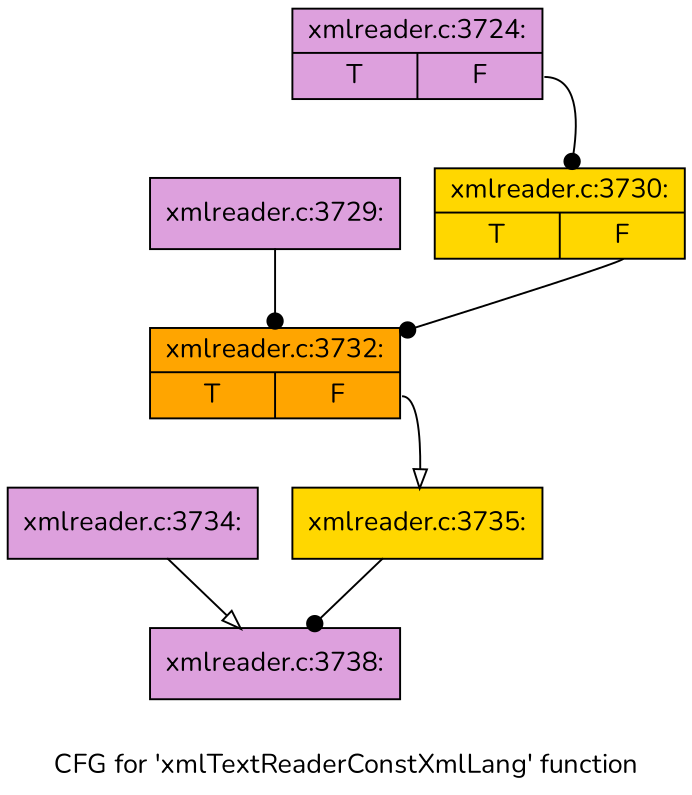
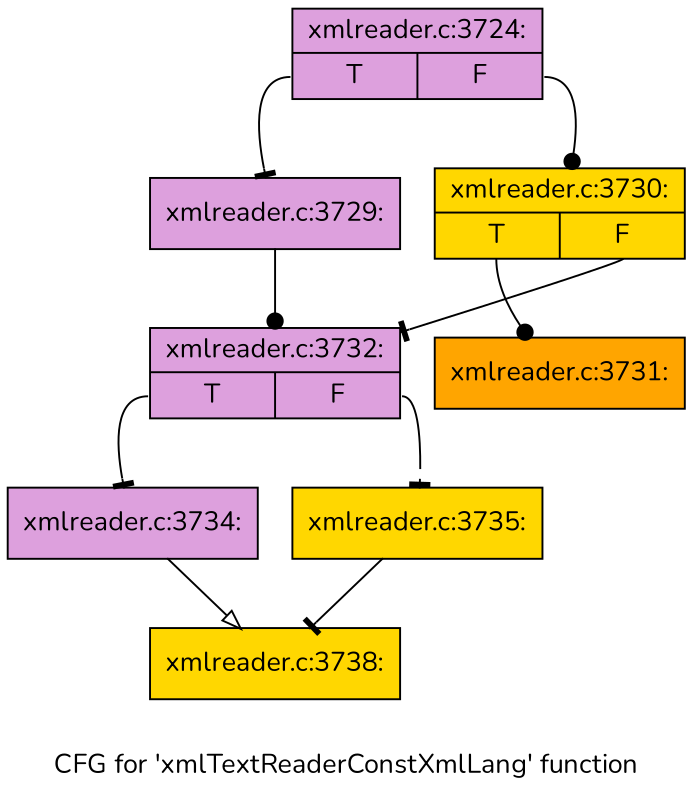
  digraph {
    fontname=Nunito
    label="CFG for 'xmlTextReaderConstXmlLang' function"
    node [fillcolor=plum fontname=Nunito shape=record style=filled]
    edge [arrowhead=tee fontname=Nunito]
    n1 [label="{xmlreader.c:3724:|{<s0>T|<s1>F}}"]
    n2 [label="{xmlreader.c:3729:}"]
    n3 [fillcolor=gold label="{xmlreader.c:3730:|{<s0>T|<s1>F}}"]
-   n4 [fillcolor=orange label="{xmlreader.c:3732:|{<s0>T|<s1>F}}"]
-   n6 [label="{xmlreader.c:3738:}"]
+   n4 [label="{xmlreader.c:3732:|{<s0>T|<s1>F}}"]
+   n5 [fillcolor=orange label="{xmlreader.c:3731:}"]
+   n6 [fillcolor=gold label="{xmlreader.c:3738:}"]
    n7 [label="{xmlreader.c:3734:}"]
    n8 [fillcolor=gold label="{xmlreader.c:3735:}"]
+   n1 -> n2 [tailport=s0]
    n1 -> n3 [arrowhead=dot tailport=s1]
    n2 -> n4 [arrowhead=dot]
-   n3 -> n4 [arrowhead=dot tailport=s1]
-   n4 -> n8 [arrowhead=onormal tailport=s1]
+   n3 -> n4 [tailport=s1]
+   n3 -> n5 [arrowhead=dot tailport=s0]
+   n4 -> n7 [tailport=s0]
+   n4 -> n8 [tailport=s1]
    n7 -> n6 [arrowhead=onormal]
-   n8 -> n6 [arrowhead=dot]
+   n8 -> n6
  }
